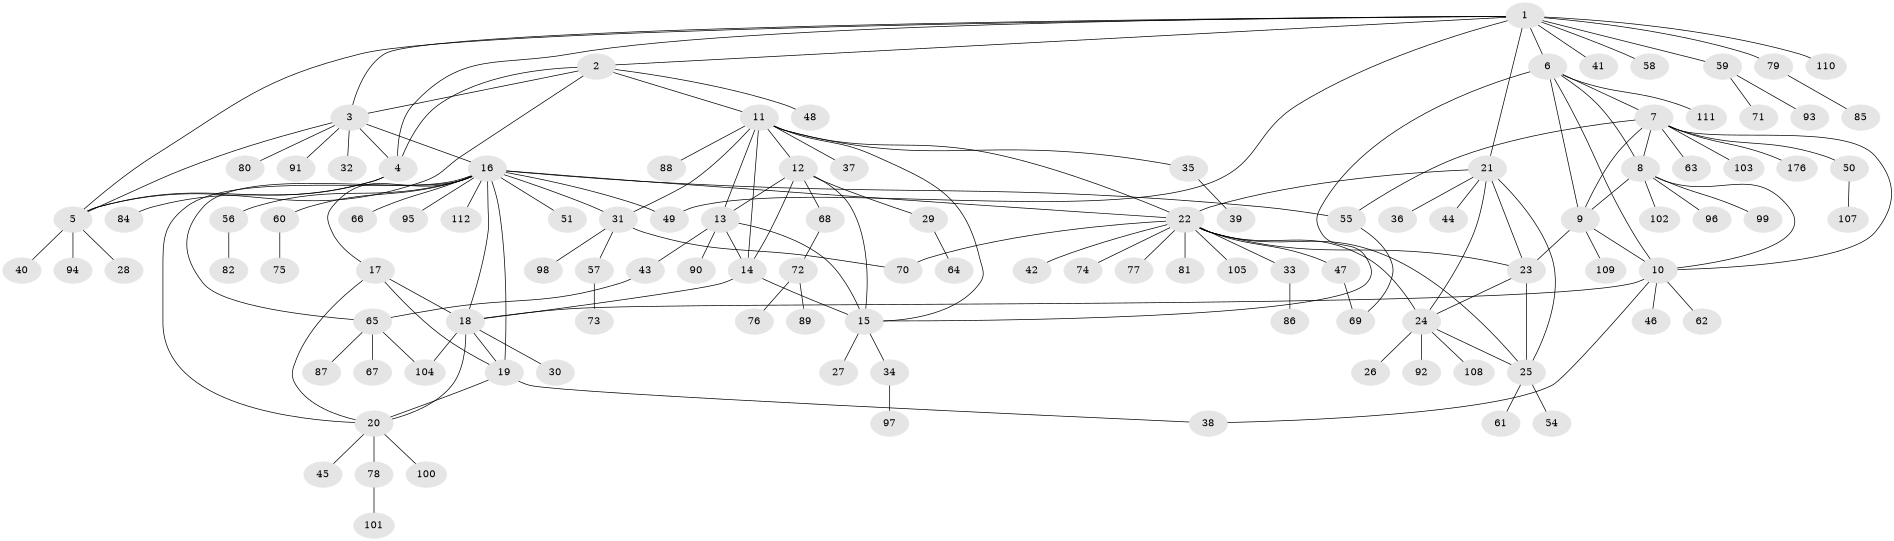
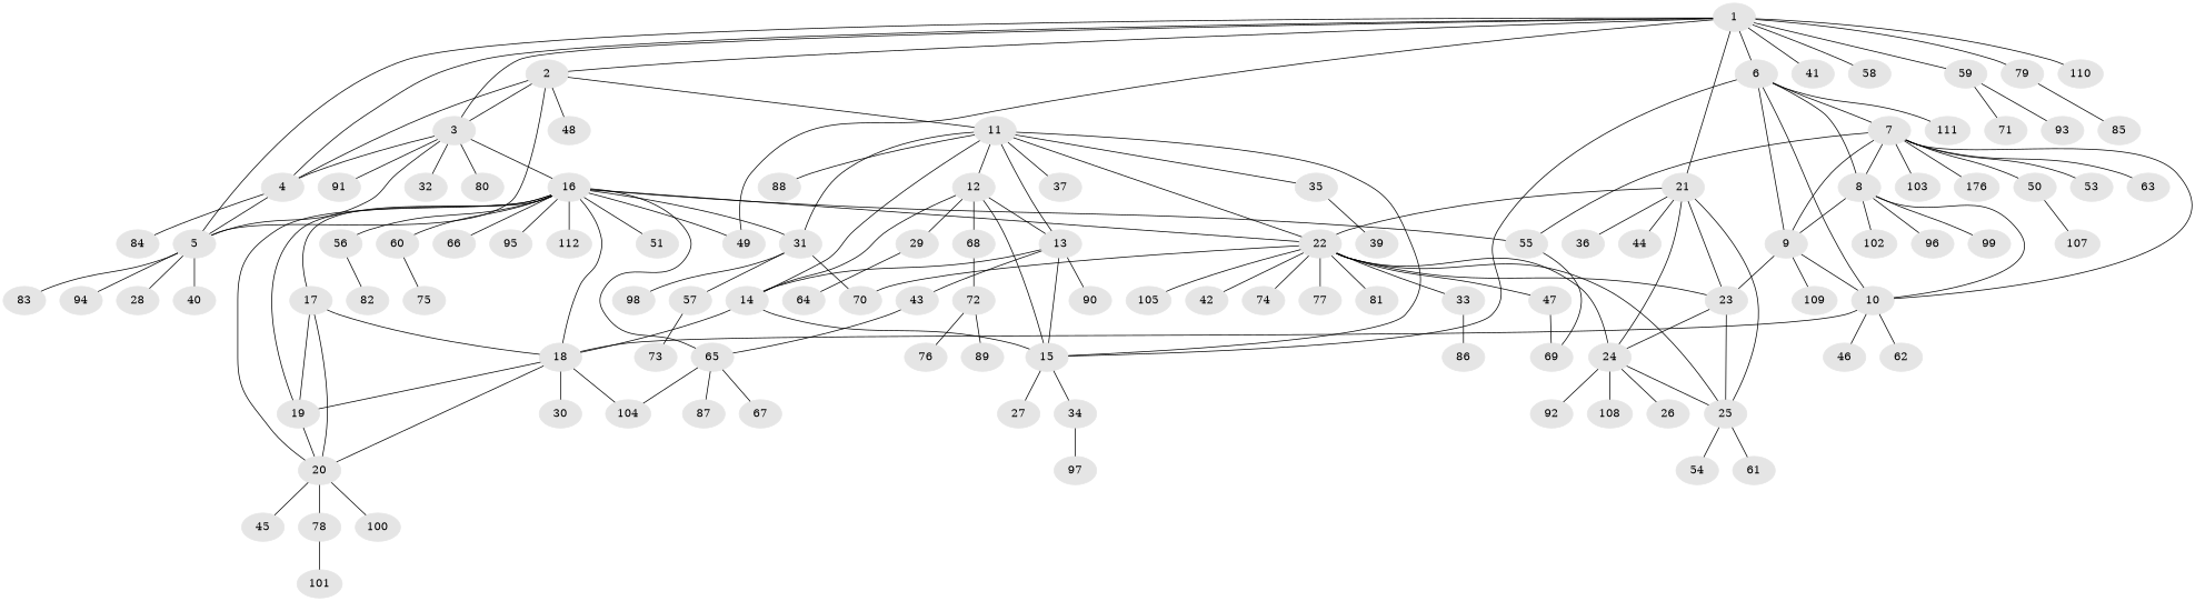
  graph {
    node [color=gray90 style=filled]
    1
    2
    3
    4
    5
    6
    21
    41
    49
    58
    59
    79
    110
    11
    48
    16
    32
    80
    91
    84
    28
    40
+   83
    94
    7
    8
    9
    10
    15
    111
    23
    22
    24
    25
    36
    44
    71
    93
    85
    12
    13
    14
    31
    35
    37
    88
    55
    18
    17
    19
    20
    51
    56
    60
    65
    66
    95
    112
    50
+   53
    63
    103
    n63 [label=176]
    96
    99
    102
    109
-   38
    46
    62
    27
    34
    107
    69
    30
    104
    29
    68
    43
    90
    33
    42
    47
    70
    74
    77
    81
    105
    57
    98
    39
    64
    72
    97
    45
    78
    100
    82
    75
    67
    87
    101
    26
    92
    108
    54
    61
    86
    73
    76
    89
    1 -- 2
    1 -- 3
    1 -- 4
    1 -- 5
    1 -- 6
    1 -- 21
    1 -- 41
    1 -- 49
    1 -- 58
    1 -- 59
    1 -- 79
    1 -- 110
    2 -- 3
    2 -- 4
    2 -- 5
    2 -- 11
    2 -- 48
    3 -- 4
    3 -- 5
    3 -- 16
    3 -- 32
    3 -- 80
    3 -- 91
    4 -- 5
    4 -- 84
    5 -- 28
    5 -- 40
+   5 -- 83
    5 -- 94
    6 -- 7
    6 -- 8
    6 -- 9
    6 -- 10
    6 -- 15
    6 -- 111
    21 -- 23
    21 -- 22
    21 -- 24
    21 -- 25
    21 -- 36
    21 -- 44
    59 -- 71
    59 -- 93
    79 -- 85
    11 -- 15
    11 -- 22
    11 -- 12
    11 -- 13
    11 -- 14
    11 -- 31
    11 -- 35
    11 -- 37
    11 -- 88
    16 -- 49
    16 -- 22
    16 -- 31
    16 -- 55
    16 -- 18
    16 -- 17
    16 -- 19
    16 -- 20
    16 -- 51
    16 -- 56
    16 -- 60
    16 -- 65
    16 -- 66
    16 -- 95
    16 -- 112
    7 -- 8
    7 -- 9
    7 -- 10
    7 -- 55
    7 -- 50
+   7 -- 53
    7 -- 63
    7 -- 103
    7 -- n63
    8 -- 9
    8 -- 10
    8 -- 96
    8 -- 99
    8 -- 102
    9 -- 10
    9 -- 23
    9 -- 109
    10 -- 18
-   10 -- 38
    10 -- 46
    10 -- 62
    15 -- 27
    15 -- 34
    23 -- 24
    23 -- 25
    22 -- 23
    22 -- 24
    22 -- 25
    22 -- 33
    22 -- 42
    22 -- 47
    22 -- 70
    22 -- 74
    22 -- 77
    22 -- 81
    22 -- 105
    24 -- 25
    24 -- 26
    24 -- 92
    24 -- 108
    25 -- 54
    25 -- 61
    12 -- 15
    12 -- 13
    12 -- 14
    12 -- 29
    12 -- 68
    13 -- 15
    13 -- 14
    13 -- 43
    13 -- 90
    14 -- 15
    14 -- 18
    31 -- 70
    31 -- 57
    31 -- 98
    35 -- 39
    55 -- 69
    18 -- 19
    18 -- 20
    18 -- 30
    18 -- 104
    17 -- 18
    17 -- 19
    17 -- 20
    19 -- 20
-   19 -- 38
    20 -- 45
    20 -- 78
    20 -- 100
    56 -- 82
    60 -- 75
    65 -- 104
    65 -- 67
    65 -- 87
    50 -- 107
    34 -- 97
    29 -- 64
    68 -- 72
    43 -- 65
    33 -- 86
    47 -- 69
    57 -- 73
    72 -- 76
    72 -- 89
    78 -- 101
  }
